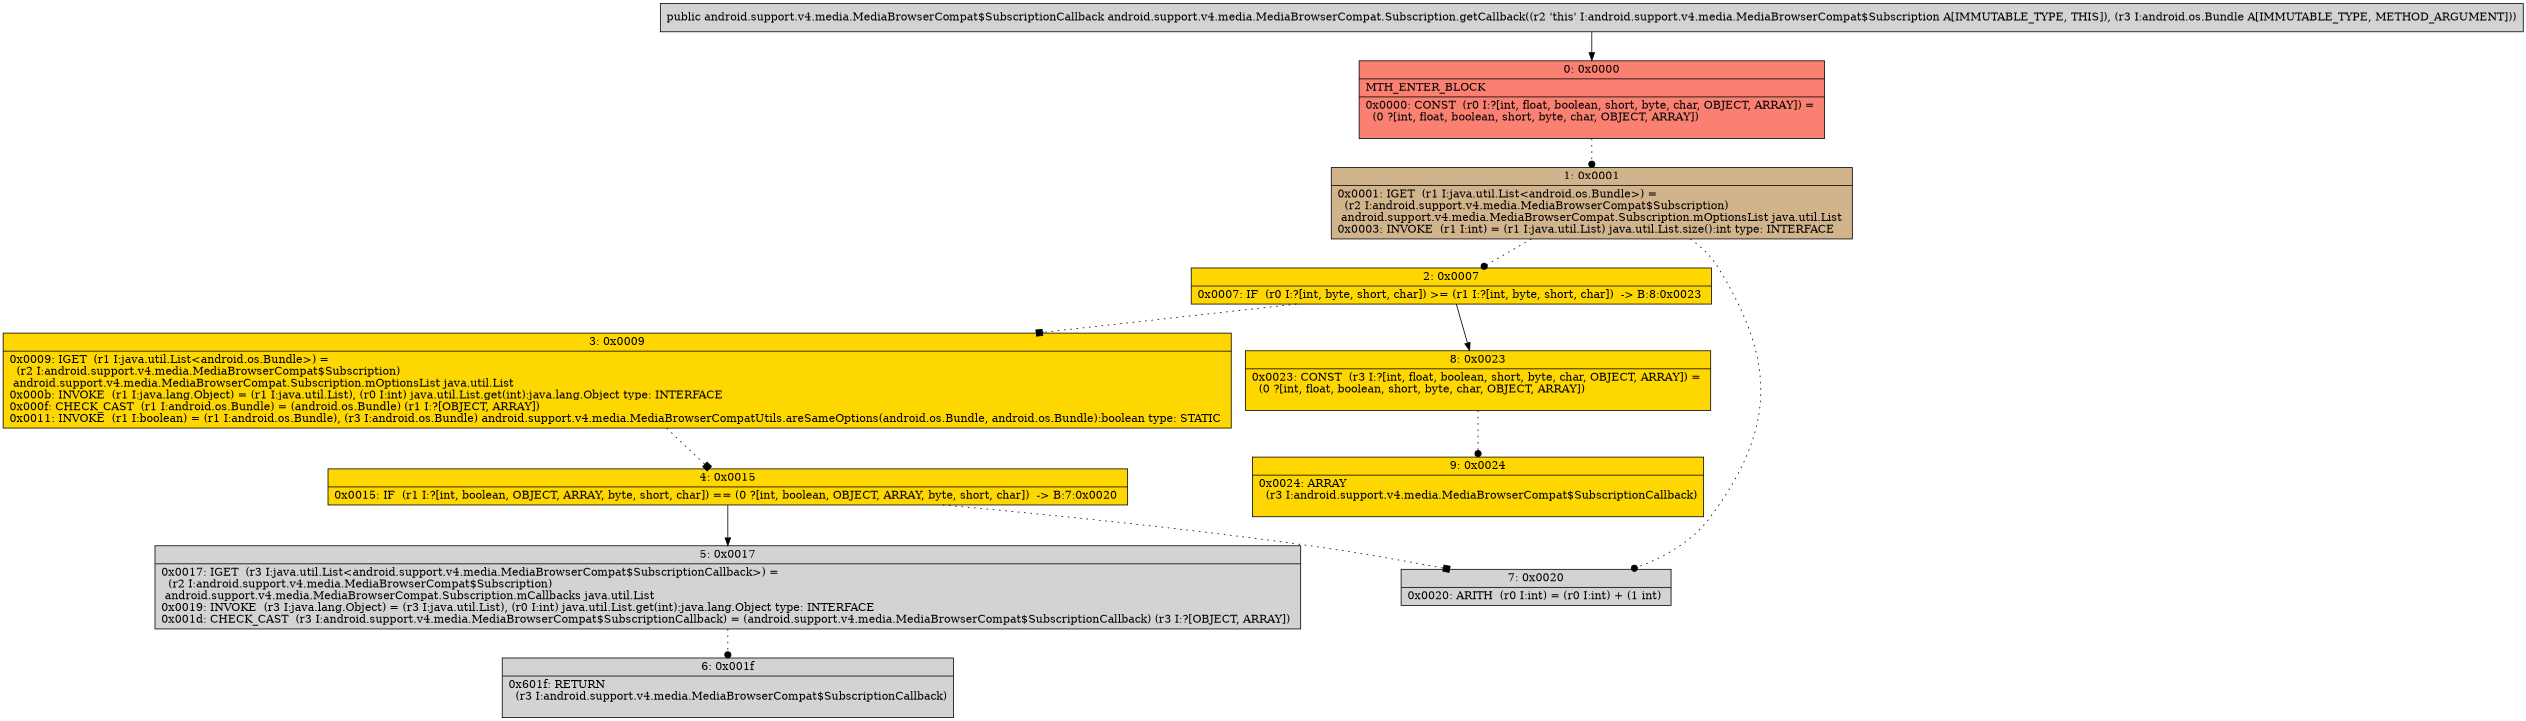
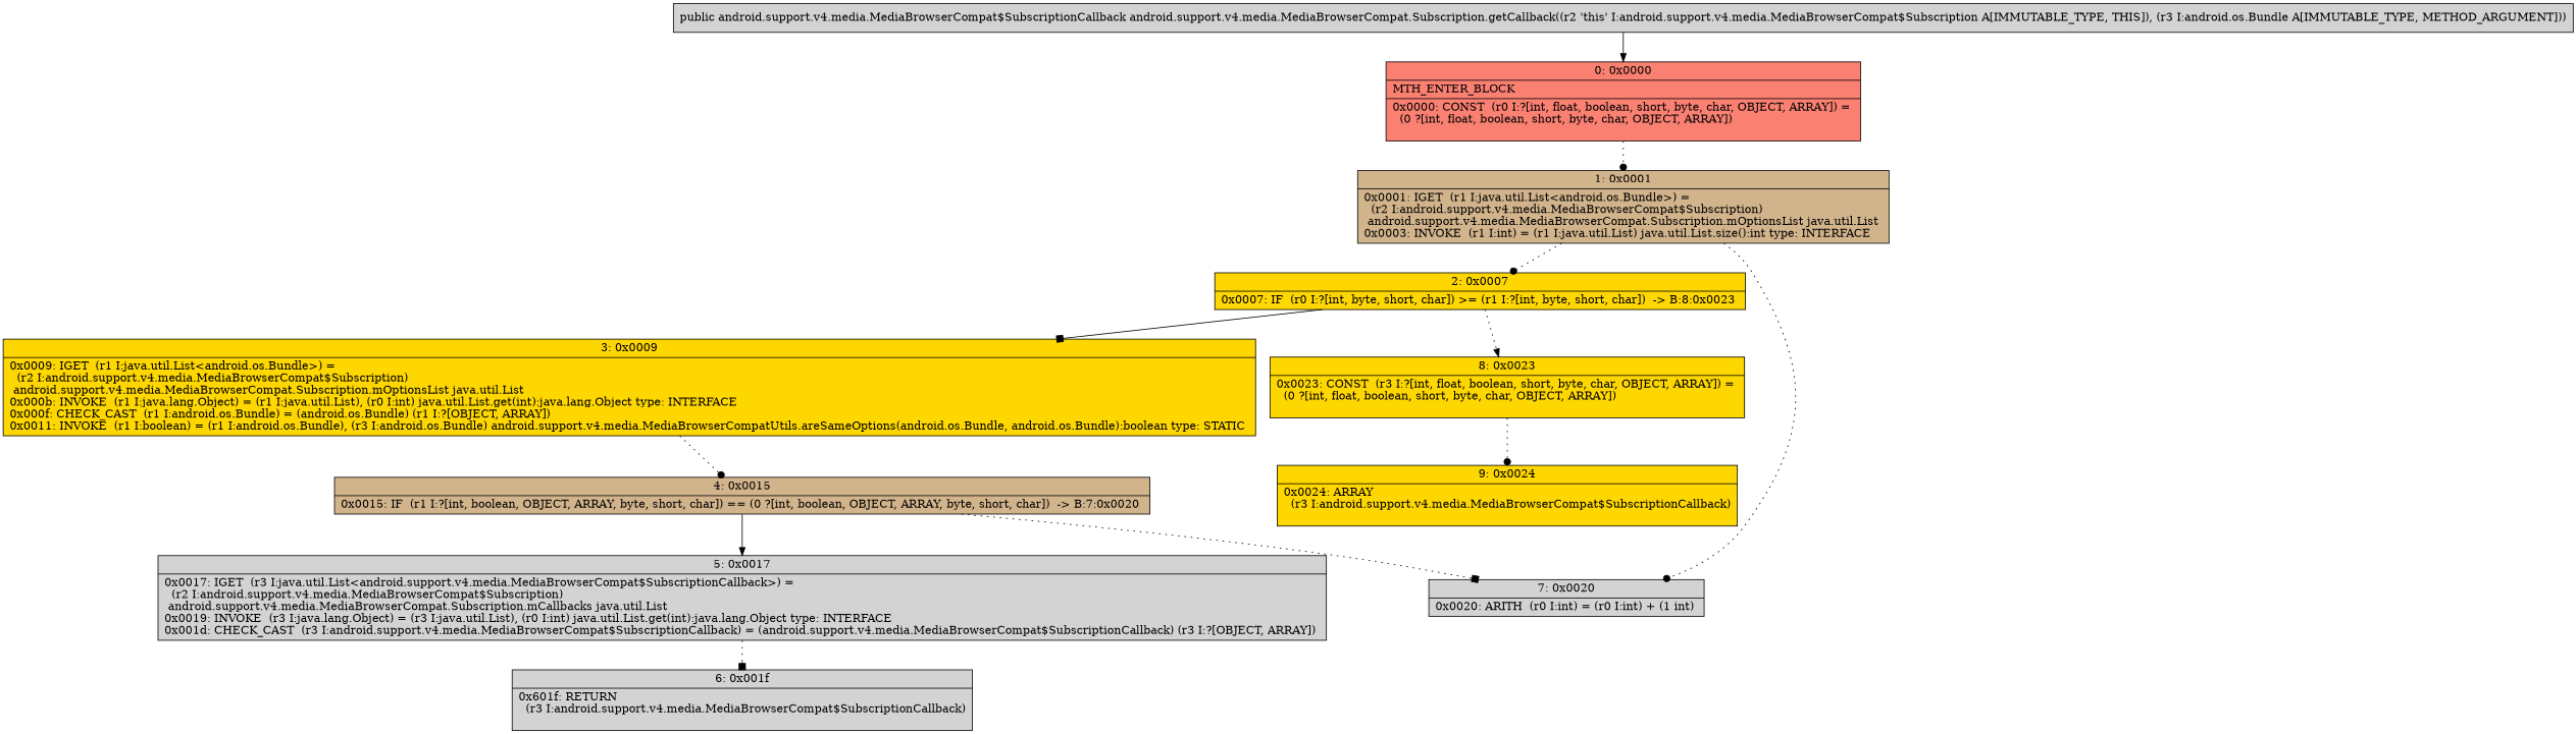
  digraph {
    node [fillcolor=gold shape=record style=filled]
    edge [arrowhead=dot style=dotted]
    n1 [fillcolor=salmon label="{0\:\ 0x0000|MTH_ENTER_BLOCK\l|0x0000: CONST  (r0 I:?[int, float, boolean, short, byte, char, OBJECT, ARRAY]) = \l  (0 ?[int, float, boolean, short, byte, char, OBJECT, ARRAY])\l \l}"]
    n2 [fillcolor=tan label="{1\:\ 0x0001|0x0001: IGET  (r1 I:java.util.List\<android.os.Bundle\>) = \l  (r2 I:android.support.v4.media.MediaBrowserCompat$Subscription)\l android.support.v4.media.MediaBrowserCompat.Subscription.mOptionsList java.util.List \l0x0003: INVOKE  (r1 I:int) = (r1 I:java.util.List) java.util.List.size():int type: INTERFACE \l}"]
    n3 [label="{2\:\ 0x0007|0x0007: IF  (r0 I:?[int, byte, short, char]) \>= (r1 I:?[int, byte, short, char])  \-\> B:8:0x0023 \l}"]
    n4 [fillcolor=lightgrey label="{7\:\ 0x0020|0x0020: ARITH  (r0 I:int) = (r0 I:int) + (1 int) \l}"]
    n5 [label="{3\:\ 0x0009|0x0009: IGET  (r1 I:java.util.List\<android.os.Bundle\>) = \l  (r2 I:android.support.v4.media.MediaBrowserCompat$Subscription)\l android.support.v4.media.MediaBrowserCompat.Subscription.mOptionsList java.util.List \l0x000b: INVOKE  (r1 I:java.lang.Object) = (r1 I:java.util.List), (r0 I:int) java.util.List.get(int):java.lang.Object type: INTERFACE \l0x000f: CHECK_CAST  (r1 I:android.os.Bundle) = (android.os.Bundle) (r1 I:?[OBJECT, ARRAY]) \l0x0011: INVOKE  (r1 I:boolean) = (r1 I:android.os.Bundle), (r3 I:android.os.Bundle) android.support.v4.media.MediaBrowserCompatUtils.areSameOptions(android.os.Bundle, android.os.Bundle):boolean type: STATIC \l}"]
    n6 [label="{8\:\ 0x0023|0x0023: CONST  (r3 I:?[int, float, boolean, short, byte, char, OBJECT, ARRAY]) = \l  (0 ?[int, float, boolean, short, byte, char, OBJECT, ARRAY])\l \l}"]
-   n7 [label="{4\:\ 0x0015|0x0015: IF  (r1 I:?[int, boolean, OBJECT, ARRAY, byte, short, char]) == (0 ?[int, boolean, OBJECT, ARRAY, byte, short, char])  \-\> B:7:0x0020 \l}"]
+   n7 [fillcolor=tan label="{4\:\ 0x0015|0x0015: IF  (r1 I:?[int, boolean, OBJECT, ARRAY, byte, short, char]) == (0 ?[int, boolean, OBJECT, ARRAY, byte, short, char])  \-\> B:7:0x0020 \l}"]
    n8 [label="{9\:\ 0x0024|0x0024: ARRAY  \l  (r3 I:android.support.v4.media.MediaBrowserCompat$SubscriptionCallback)\l \l}"]
    n9 [fillcolor=lightgrey label="{5\:\ 0x0017|0x0017: IGET  (r3 I:java.util.List\<android.support.v4.media.MediaBrowserCompat$SubscriptionCallback\>) = \l  (r2 I:android.support.v4.media.MediaBrowserCompat$Subscription)\l android.support.v4.media.MediaBrowserCompat.Subscription.mCallbacks java.util.List \l0x0019: INVOKE  (r3 I:java.lang.Object) = (r3 I:java.util.List), (r0 I:int) java.util.List.get(int):java.lang.Object type: INTERFACE \l0x001d: CHECK_CAST  (r3 I:android.support.v4.media.MediaBrowserCompat$SubscriptionCallback) = (android.support.v4.media.MediaBrowserCompat$SubscriptionCallback) (r3 I:?[OBJECT, ARRAY]) \l}"]
    n10 [fillcolor=lightgrey label="{6\:\ 0x001f|0x601f: RETURN  \l  (r3 I:android.support.v4.media.MediaBrowserCompat$SubscriptionCallback)\l \l}"]
    n11 [fillcolor=lightgrey label="{public android.support.v4.media.MediaBrowserCompat$SubscriptionCallback android.support.v4.media.MediaBrowserCompat.Subscription.getCallback((r2 'this' I:android.support.v4.media.MediaBrowserCompat$Subscription A[IMMUTABLE_TYPE, THIS]), (r3 I:android.os.Bundle A[IMMUTABLE_TYPE, METHOD_ARGUMENT])) }"]
    n1 -> n2
    n2 -> n3
    n2 -> n4
-   n3 -> n5 [arrowhead=box]
-   n3 -> n6 [arrowhead=normal style=solid]
-   n5 -> n7 [arrowhead=box]
+   n3 -> n5 [arrowhead=box style=solid]
+   n3 -> n6 [arrowhead=normal]
+   n5 -> n7
    n6 -> n8
    n7 -> n4 [arrowhead=box]
    n7 -> n9 [arrowhead=normal style=solid]
-   n9 -> n10
+   n9 -> n10 [arrowhead=box]
    n11 -> n1 [arrowhead=normal style=solid]
  }
